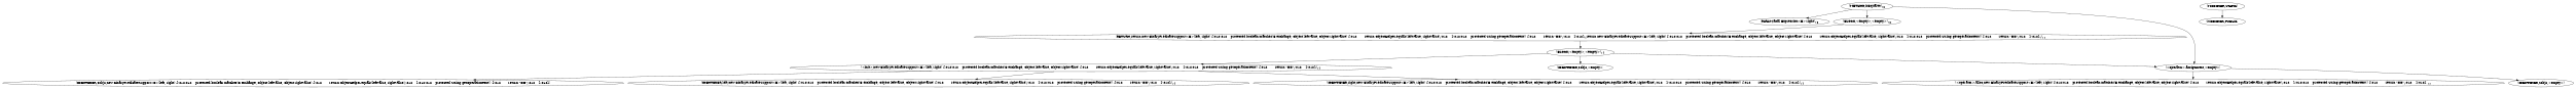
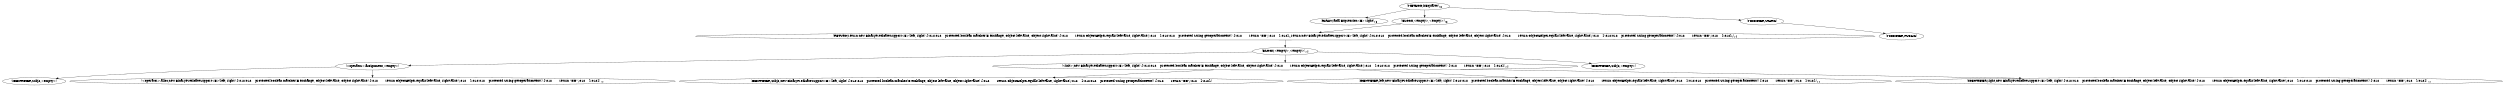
  digraph {
    n1 [label=<(METHOD,isEqualTo)<SUB>73</SUB>>]
    n2 [label=<(PARAM,final Expression&lt;E&gt; right)<SUB>73</SUB>>]
    n3 [label=<(BLOCK,&lt;empty&gt;,&lt;empty&gt;)<SUB>73</SUB>>]
    n4 [label=<(MODIFIER,STATIC)>]
    n5 [label=<(RETURN,return new BinaryPredicateSupport&lt;E&gt;(left, right) {\012\012    protected boolean matches(E exchange, Object leftValue, Object rightValue) {\012        return ObjectHelper.equals(leftValue, rightValue);\012    }\012\012    protected String getOperationText() {\012        return &quot;==&quot;;\012    }\012};,return new BinaryPredicateSupport&lt;E&gt;(left, right) {\012\012    protected boolean matches(E exchange, Object leftValue, Object rightValue) {\012        return ObjectHelper.equals(leftValue, rightValue);\012    }\012\012    protected String getOperationText() {\012        return &quot;==&quot;;\012    }\012};)<SUB>74</SUB>>]
    n6 [label=<(MODIFIER,PUBLIC)>]
    n7 [label=<(BLOCK,&lt;empty&gt;,&lt;empty&gt;)<SUB>74</SUB>>]
    n8 [label=<(&lt;operator&gt;.assignment,&lt;empty&gt;)>]
    n9 [label=<(&lt;init&gt;,new BinaryPredicateSupport&lt;E&gt;(left, right) {\012\012    protected boolean matches(E exchange, Object leftValue, Object rightValue) {\012        return ObjectHelper.equals(leftValue, rightValue);\012    }\012\012    protected String getOperationText() {\012        return &quot;==&quot;;\012    }\012})<SUB>74</SUB>>]
    n10 [label=<(IDENTIFIER,$obj2,&lt;empty&gt;)>]
    n11 [label=<(IDENTIFIER,$obj2,&lt;empty&gt;)>]
    n12 [label=<(&lt;operator&gt;.alloc,new BinaryPredicateSupport&lt;E&gt;(left, right) {\012\012    protected boolean matches(E exchange, Object leftValue, Object rightValue) {\012        return ObjectHelper.equals(leftValue, rightValue);\012    }\012\012    protected String getOperationText() {\012        return &quot;==&quot;;\012    }\012})<SUB>74</SUB>>]
    n13 [label=<(IDENTIFIER,$obj2,new BinaryPredicateSupport&lt;E&gt;(left, right) {\012\012    protected boolean matches(E exchange, Object leftValue, Object rightValue) {\012        return ObjectHelper.equals(leftValue, rightValue);\012    }\012\012    protected String getOperationText() {\012        return &quot;==&quot;;\012    }\012})>]
    n14 [label=<(IDENTIFIER,left,new BinaryPredicateSupport&lt;E&gt;(left, right) {\012\012    protected boolean matches(E exchange, Object leftValue, Object rightValue) {\012        return ObjectHelper.equals(leftValue, rightValue);\012    }\012\012    protected String getOperationText() {\012        return &quot;==&quot;;\012    }\012})<SUB>74</SUB>>]
    n15 [label=<(IDENTIFIER,right,new BinaryPredicateSupport&lt;E&gt;(left, right) {\012\012    protected boolean matches(E exchange, Object leftValue, Object rightValue) {\012        return ObjectHelper.equals(leftValue, rightValue);\012    }\012\012    protected String getOperationText() {\012        return &quot;==&quot;;\012    }\012})<SUB>74</SUB>>]
    n1 -> n2
    n1 -> n3
-   n1 -> n8
+   n1 -> n4
    n3 -> n5
    n4 -> n6
    n5 -> n7
    n7 -> n8
    n7 -> n9
    n7 -> n10
    n8 -> n11
    n8 -> n12
    n9 -> n13
    n9 -> n14
    n9 -> n15
  }
